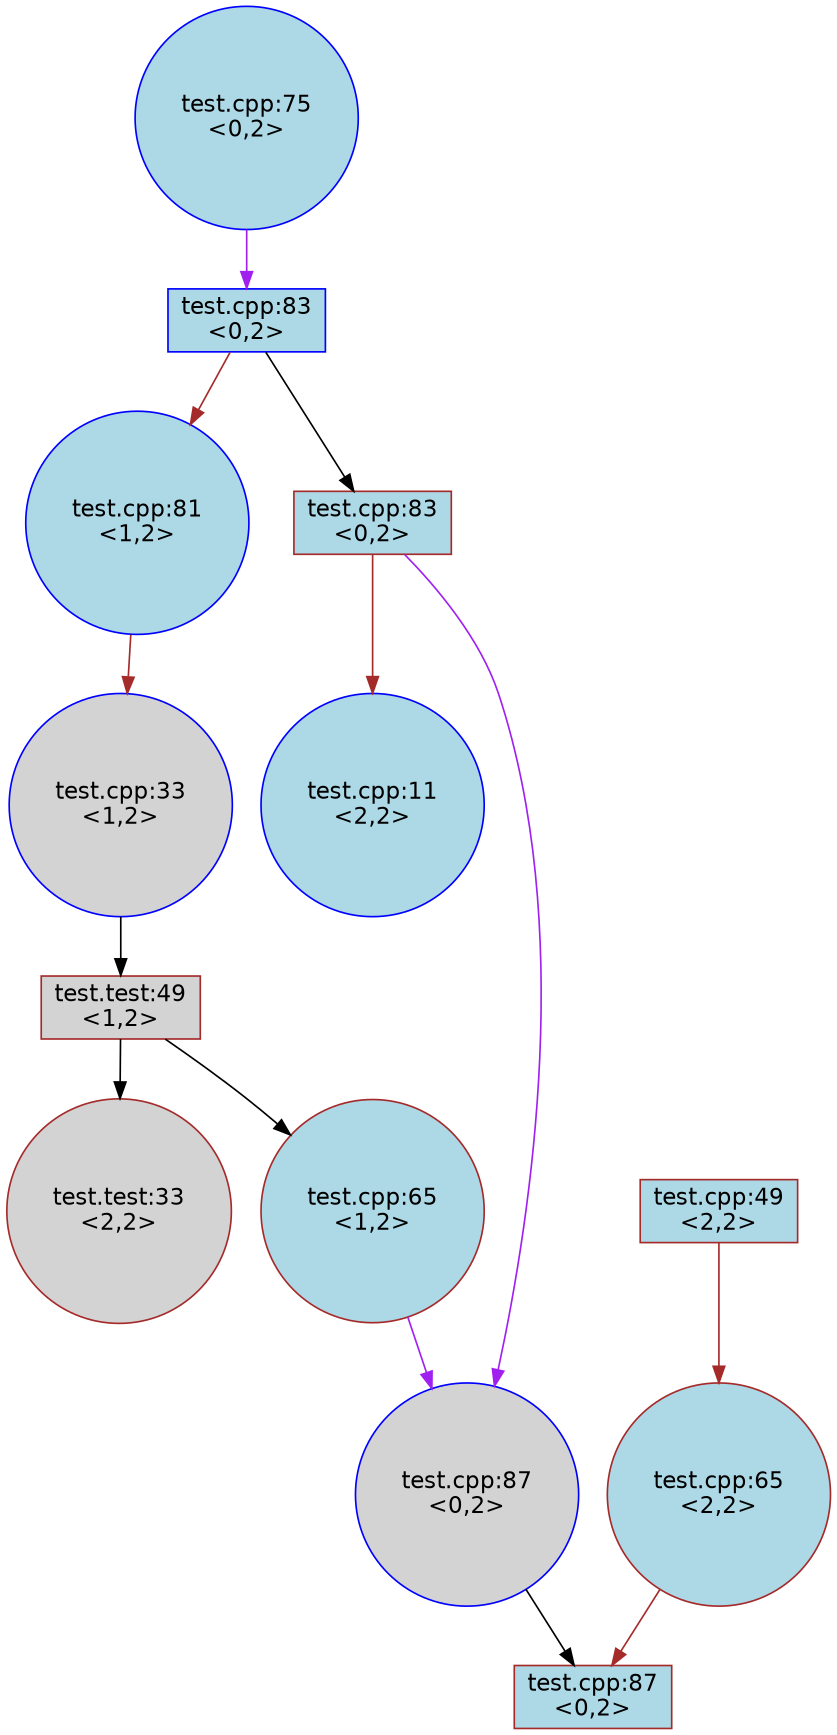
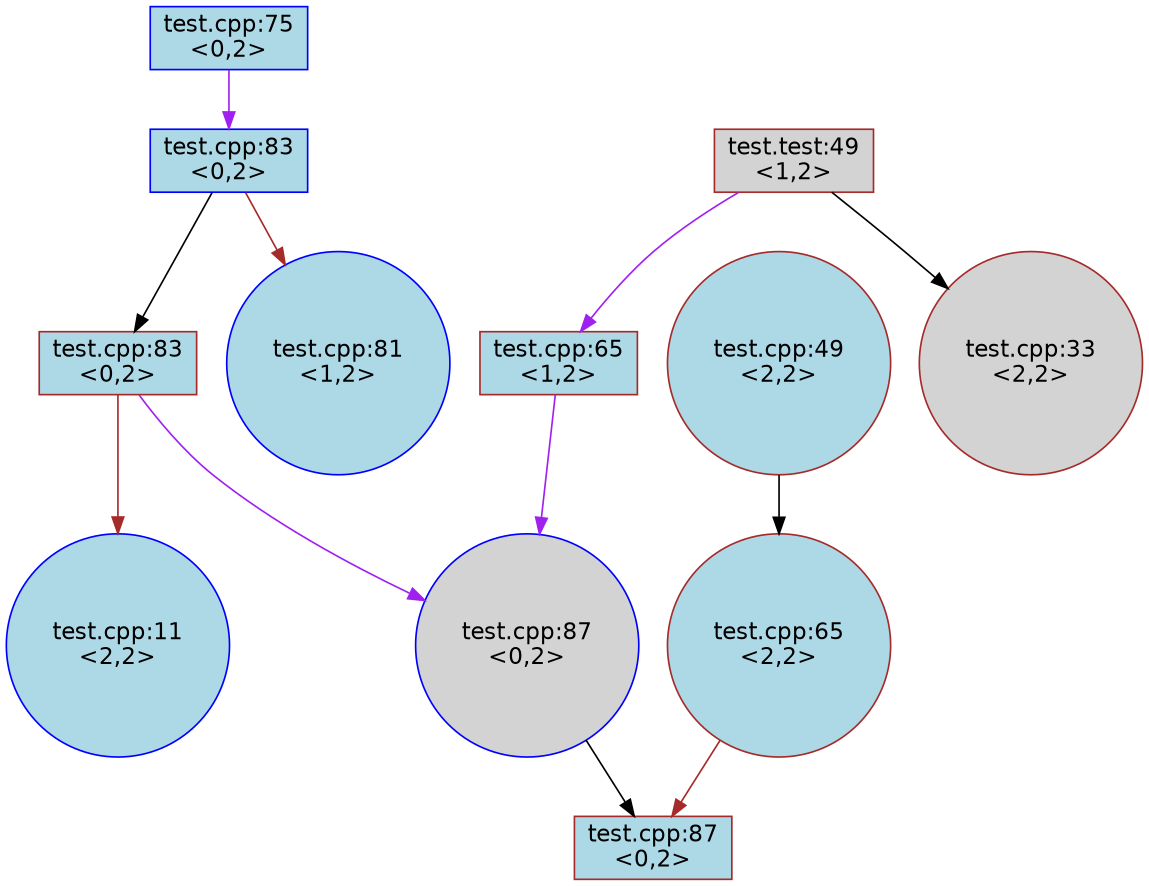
  digraph {
    fontname="DejaVu Sans"
    node [color=brown fillcolor=lightblue fontname="DejaVu Sans" shape=box style=filled]
    edge [color=brown fontname="DejaVu Sans"]
-   n1 [color=blue label="test.cpp:75\n<0,2>" shape=circle]
+   n1 [color=blue label="test.cpp:75\n<0,2>"]
    n2 [color=blue label="test.cpp:83\n<0,2>"]
    n3 [color=blue label="test.cpp:81\n<1,2>" shape=circle]
    n4 [label="test.cpp:83\n<0,2>"]
-   n5 [color=blue fillcolor=lightgrey label="test.cpp:33\n<1,2>" shape=circle]
    n6 [color=blue label="test.cpp:11\n<2,2>" shape=circle]
    n7 [color=blue fillcolor=lightgrey label="test.cpp:87\n<0,2>" shape=circle]
    n8 [fillcolor=lightgrey label="test.test:49\n<1,2>"]
    n9 [label="test.cpp:87\n<0,2>"]
-   n10 [fillcolor=lightgrey label="test.test:33\n<2,2>" shape=circle]
-   n11 [label="test.cpp:65\n<1,2>" shape=circle]
-   n12 [label="test.cpp:49\n<2,2>"]
+   n10 [fillcolor=lightgrey label="test.cpp:33\n<2,2>" shape=circle]
+   n11 [label="test.cpp:65\n<1,2>"]
+   n12 [label="test.cpp:49\n<2,2>" shape=circle]
    n13 [label="test.cpp:65\n<2,2>" shape=circle]
    n1 -> n2 [color=purple]
    n2 -> n3
    n2 -> n4 [color=black]
-   n3 -> n5
    n4 -> n6
    n4 -> n7 [color=purple]
-   n5 -> n8 [color=black]
    n7 -> n9 [color=black]
    n8 -> n10 [color=black]
-   n8 -> n11 [color=black]
+   n8 -> n11 [color=purple]
    n11 -> n7 [color=purple]
-   n12 -> n13
+   n12 -> n13 [color=black]
    n13 -> n9
  }
